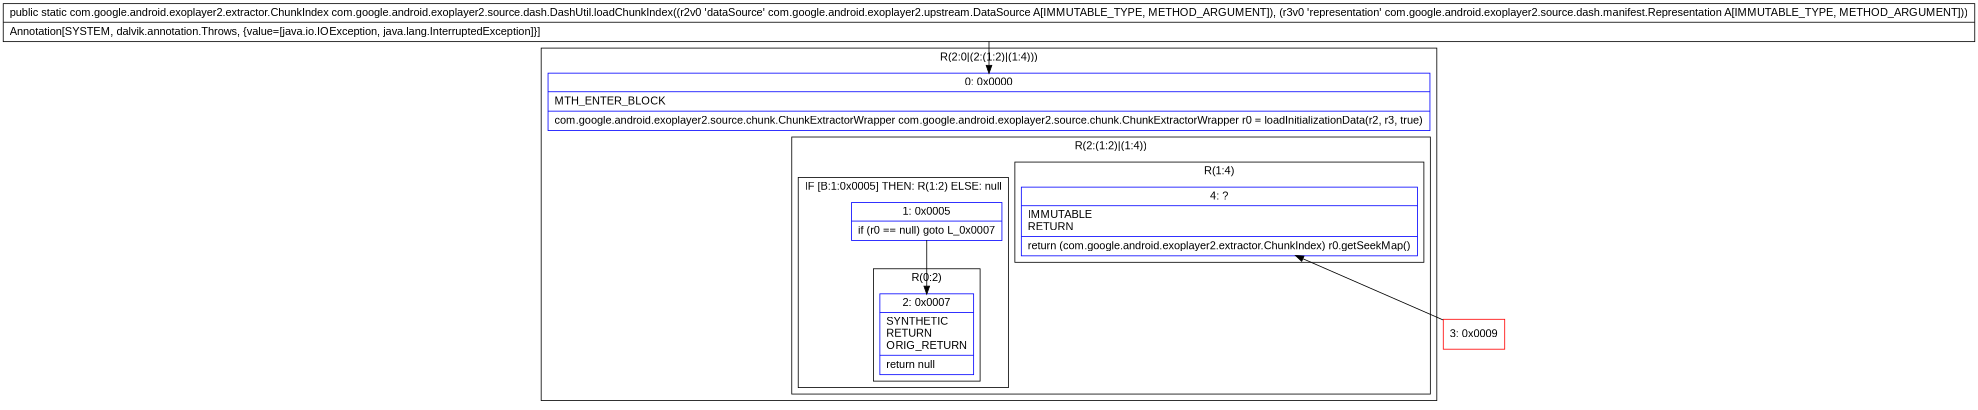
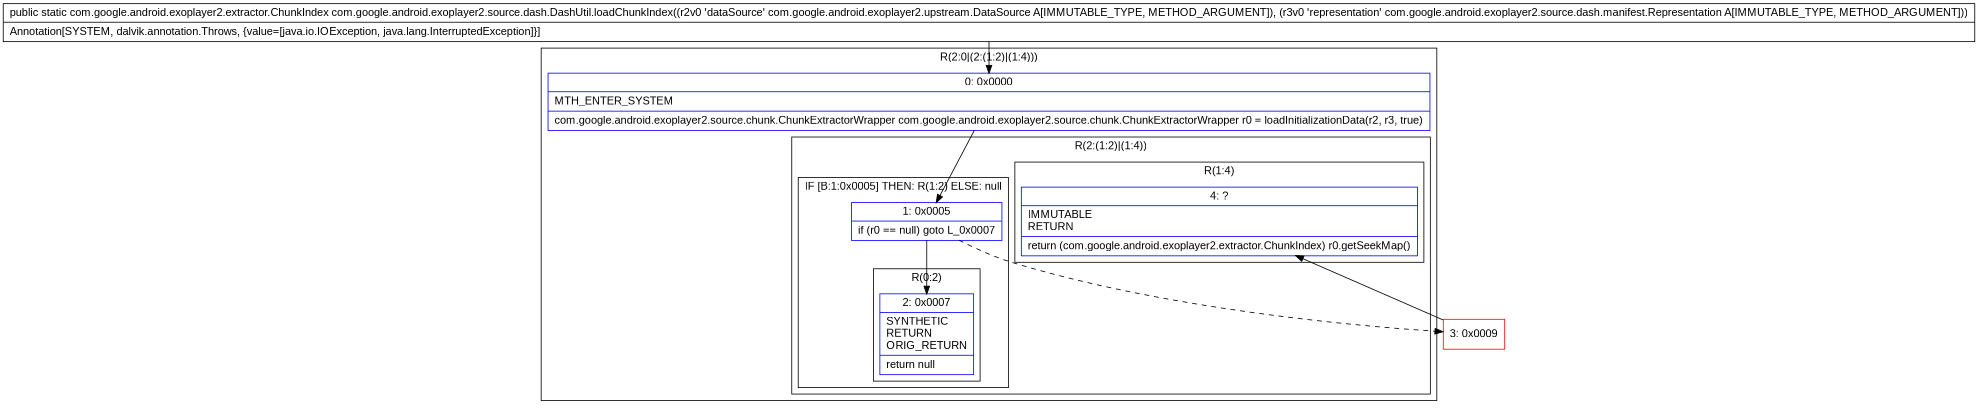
  digraph {
    fontname="Liberation Sans"
    node [color=blue fontname="Liberation Sans" shape=record]
    edge [fontname="Liberation Sans"]
    n1 [label="{2\:\ 0x0007|SYNTHETIC\lRETURN\lORIG_RETURN\l|return null\l}"]
    n2 [label="{1\:\ 0x0005|if (r0 == null) goto L_0x0007\l}"]
    n3 [label="{4\:\ ?|IMMUTABLE\lRETURN\l|return (com.google.android.exoplayer2.extractor.ChunkIndex) r0.getSeekMap()\l}"]
-   n4 [label="{0\:\ 0x0000|MTH_ENTER_BLOCK\l|com.google.android.exoplayer2.source.chunk.ChunkExtractorWrapper com.google.android.exoplayer2.source.chunk.ChunkExtractorWrapper r0 = loadInitializationData(r2, r3, true)\l}"]
+   n4 [label="{0\:\ 0x0000|MTH_ENTER_SYSTEM\l|com.google.android.exoplayer2.source.chunk.ChunkExtractorWrapper com.google.android.exoplayer2.source.chunk.ChunkExtractorWrapper r0 = loadInitializationData(r2, r3, true)\l}"]
    n5 [color=red label="{3\:\ 0x0009}"]
    n6 [label="{public static com.google.android.exoplayer2.extractor.ChunkIndex com.google.android.exoplayer2.source.dash.DashUtil.loadChunkIndex((r2v0 'dataSource' com.google.android.exoplayer2.upstream.DataSource A[IMMUTABLE_TYPE, METHOD_ARGUMENT]), (r3v0 'representation' com.google.android.exoplayer2.source.dash.manifest.Representation A[IMMUTABLE_TYPE, METHOD_ARGUMENT]))  | Annotation[SYSTEM, dalvik.annotation.Throws, \{value=[java.io.IOException, java.lang.InterruptedException]\}]\l}" color=""]
    subgraph cluster_1 {
      label="R(2:0|(2:(1:2)|(1:4)))"
      n4
      subgraph cluster_2 {
        label="R(2:(1:2)|(1:4))"
        subgraph cluster_3 {
          label="IF [B:1:0x0005] THEN: R(1:2) ELSE: null"
          n2
          subgraph cluster_4 {
            label="R(0:2)"
            n1
          }
        }
        subgraph cluster_5 {
          label="R(1:4)"
          n3
        }
      }
    }
    n2 -> n1
+   n2 -> n5 [style=dashed]
+   n4 -> n2
    n5 -> n3
    n6 -> n4
  }
